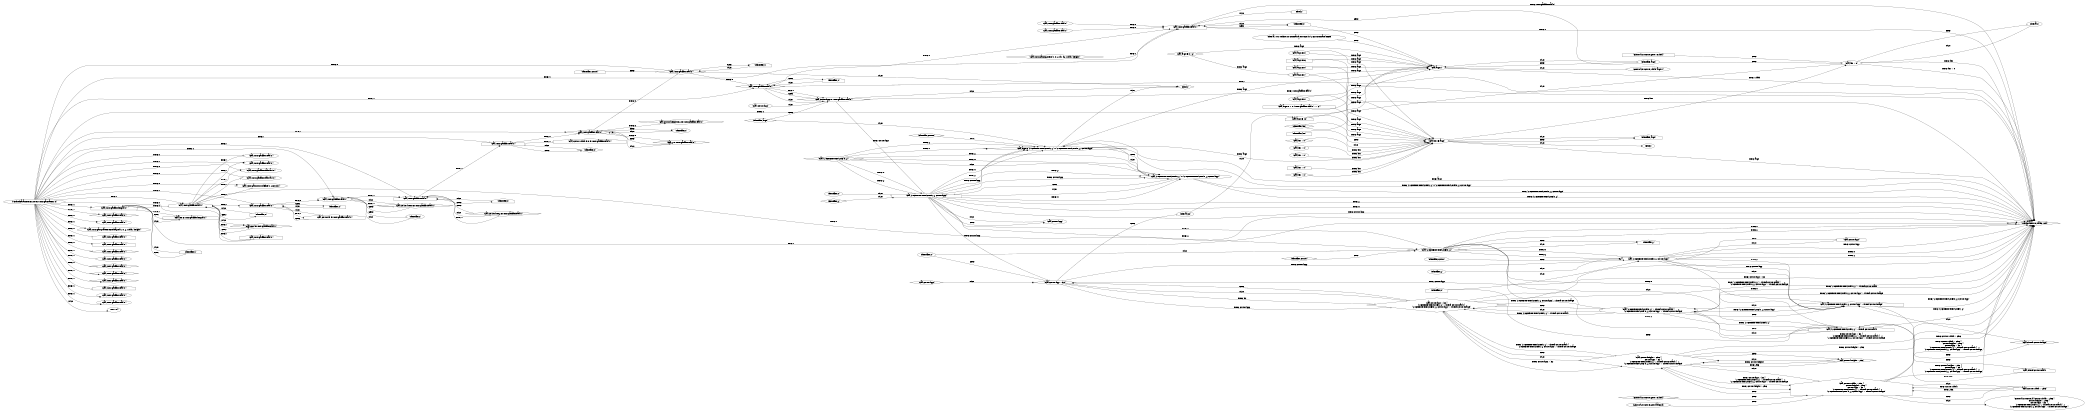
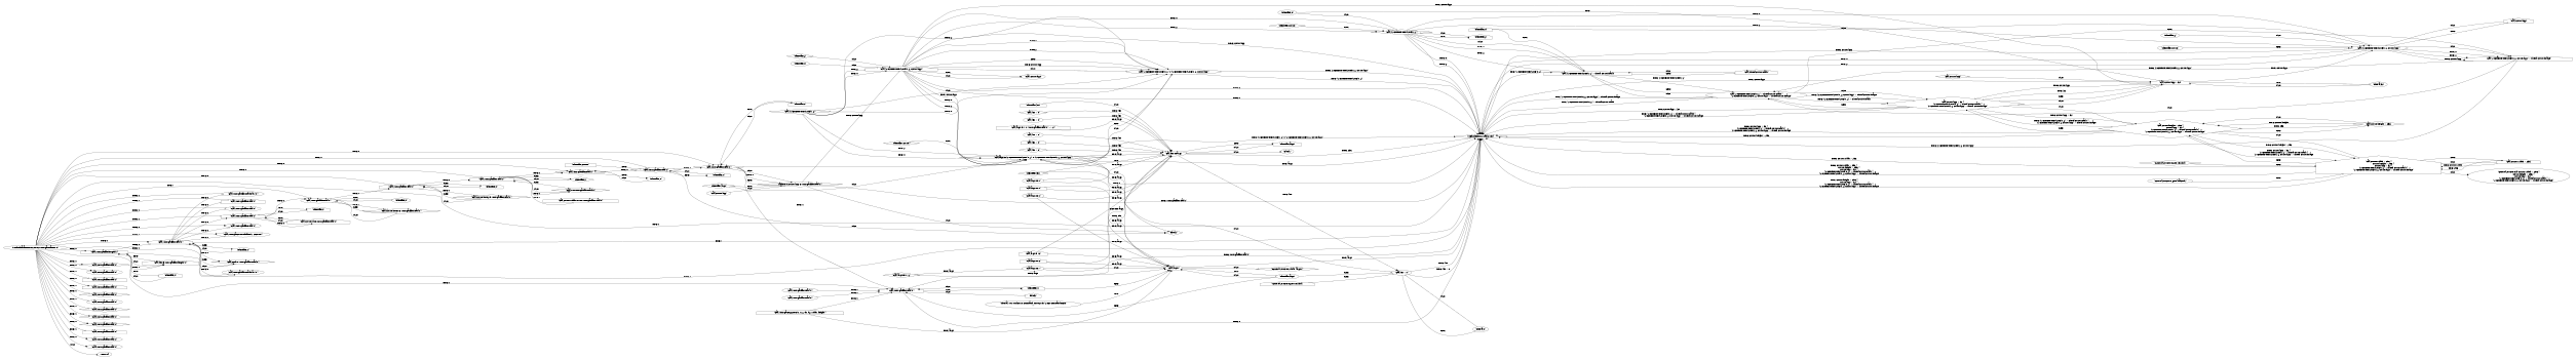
  digraph {
    rankdir=LR
    node [shape=ellipse]
    edge [arrowhead=odot]
    n1 [label="(Call,vmsvga_fifo_read(s))" shape=diamond]
    n2 [label="(Call,vmsvga_fifo_read(s))" shape=diamond]
    n3 [label="(Identifier,s)" shape=house]
    n4 [label="(Block,)" shape=diamond]
    n5 [label="(MethodReturn,static void)" shape=diamond]
    n6 [label="(Call,vmsvga_fifo_read(s))" shape=house]
-   n7 [label="(Call,cursor.bpp = vmsvga_fifo_read(s))" shape=diamond]
+   n7 [label="(Unknown,cursor.bpp = vmsvga_fifo_read(s))" shape=diamond]
    n8 [label="(Identifier,s)" shape=house]
    n9 [label="(Call,vmsvga_fifo_read(s))" shape=diamond]
    n10 [label="(Identifier,s)"]
-   n11 [label="(Call,cursor.height = y = vmsvga_fifo_read(s))" shape=diamond]
-   n12 [label="(Call,y = vmsvga_fifo_read(s))" shape=diamond]
    n13 [label="(Call,vmsvga_fifo_read(s))" shape=house]
    n14 [label="(Identifier,s)" shape=diamond]
+   n15 [label="(Call,x = vmsvga_fifo_read(s))" shape=diamond]
    n16 [label="(Call,cursor.width = x = vmsvga_fifo_read(s))" shape=house]
    n17 [label="(Call,vmsvga_fifo_read(s))" shape=house]
    n18 [label="(Call,cursor.hot_y = vmsvga_fifo_read(s))" shape=diamond]
    n19 [label="(Identifier,s)" shape=house]
    n20 [label="(Call,vmsvga_fifo_read(s))"]
    n21 [label="(Identifier,s)"]
    n22 [label="(Call,cursor.hot_x = vmsvga_fifo_read(s))" shape=diamond]
    n23 [label="(Call,vmsvga_fifo_read(s))" shape=house]
    n24 [label="(Identifier,s)" shape=house]
    n25 [label="(Call,cursor.id = vmsvga_fifo_read(s))" shape=house]
    n26 [label="(Call,vmsvga_fifo_read(s))" shape=house]
    n27 [label="(Call,vmsvga_cursor_define(s, &cursor))"]
    n28 [label="(Call,vmsvga_fifo_read_raw(s))"]
    n29 [label="(Call,vmsvga_fifo_read(s))"]
    n30 [label="(Call,cmd = vmsvga_fifo_read(s))" shape=diamond]
    n31 [label="(Call,vmsvga_fifo_read(s))" shape=house]
    n32 [label="(Call,vmsvga_fifo_read(s))"]
    n33 [label="(Identifier,s)" shape=house]
    n34 [label="(Call,vmsvga_fifo_read_raw(s))"]
    n35 [label="(Call,vmsvga_fifo_length(s))" shape=house]
    n36 [label="(Call,len = vmsvga_fifo_length(s))" shape=house]
    n37 [label="(Identifier,s)" shape=house]
    n38 [label="(MethodParameterIn,struct vmsvga_state_s *s)"]
    n39 [label="(Call,vmsvga_fifo_read(s))" shape=diamond]
    n40 [label="(Call,vmsvga_fifo_read(s))"]
-   n41 [label="(Call,vmsvga_update_rect_delayed(s, x, y, width, height))"]
    n42 [label="(Call,vmsvga_fifo_read(s))" shape=house]
    n43 [label="(Call,vmsvga_fifo_read(s))" shape=house]
    n44 [label="(Call,vmsvga_fifo_read(s))" shape=diamond]
    n45 [label="(Call,vmsvga_fifo_read(s))"]
    n46 [label="(Call,vmsvga_fifo_read(s))" shape=diamond]
    n47 [label="(Call,vmsvga_fifo_read(s))" shape=diamond]
    n48 [label="(Call,vmsvga_fifo_read(s))" shape=diamond]
    n49 [label="(Call,vmsvga_fifo_read(s))" shape=house]
    n50 [label="(Call,vmsvga_fifo_read(s))"]
    n51 [label="(Call,vmsvga_fifo_read(s))"]
    1000104
    n53 [label="(Identifier,s)" shape=house]
    n54 [label="(Block,)" shape=house]
-   n55 [label="(Call,vmsvga_copy_rect(s, x, y, dx, dy, width, height))" shape=diamond]
+   n55 [label="(Call,vmsvga_copy_rect(s, x, y, dx, dy, width, height))" shape=house]
    n56 [label="(Call,SVGA_PIXMAP_SIZE(x, y, cursor.bpp))" shape=house]
    n57 [label="(Call,args = SVGA_BITMAP_SIZE(x, y) + SVGA_PIXMAP_SIZE(x, y, cursor.bpp))" shape=diamond]
    n58 [label="(Call,SVGA_BITMAP_SIZE(x, y) + SVGA_PIXMAP_SIZE(x, y, cursor.bpp))"]
-   n59 [label="(Call,cursor.bpp > 32)" shape=diamond]
+   n59 [label="(Call,cursor.bpp > 32)" shape=house]
    n60 [label="(Call,SVGA_BITMAP_SIZE(x, y))" shape=diamond]
    n61 [label="(Call,cursor.bpp)"]
    n62 [label="(Call,len -= args)"]
    n63 [label="(Call,args--)"]
    n64 [label="(Call,cursor.bpp > 32 ||\n                SVGA_BITMAP_SIZE(x, y) > sizeof cursor.mask ||\n                SVGA_PIXMAP_SIZE(x, y, cursor.bpp) > sizeof cursor.image)" shape=diamond]
    n65 [label="(Call,SVGA_PIXMAP_SIZE(x, y, cursor.bpp))"]
    n66 [label="(Literal,32)"]
    n67 [label="(Call,SVGA_BITMAP_SIZE(x, y) > sizeof cursor.mask)" shape=house]
    n68 [label="(Identifier,y)" shape=house]
    n69 [label="(Call,len < 0)"]
    n70 [label="(Identifier,args)" shape=house]
    n71 [label="(Block,)"]
    n72 [label="(Identifier,args)"]
-   n73 [label="(ControlStructure,while (args--))"]
+   n73 [label="(ControlStructure,while (args--))" shape=diamond]
    n74 [label="(Literal,0)"]
    n75 [label="(Call,cursor.height > 256 ||\n                cursor.bpp > 32 ||\n                SVGA_BITMAP_SIZE(x, y) > sizeof cursor.mask ||\n                SVGA_PIXMAP_SIZE(x, y, cursor.bpp) > sizeof cursor.image)" shape=diamond]
    n76 [label="(Call,SVGA_BITMAP_SIZE(x, y) > sizeof cursor.mask ||\n                SVGA_PIXMAP_SIZE(x, y, cursor.bpp) > sizeof cursor.image)"]
    n77 [label="(Call,SVGA_PIXMAP_SIZE(x, y, cursor.bpp) > sizeof cursor.image)" shape=house]
    n78 [label="(Call,cursor.bpp)" shape=house]
    n79 [label="(Call,cursor.width > 256 ||\n                cursor.height > 256 ||\n                cursor.bpp > 32 ||\n                SVGA_BITMAP_SIZE(x, y) > sizeof cursor.mask ||\n                SVGA_PIXMAP_SIZE(x, y, cursor.bpp) > sizeof cursor.image)" shape=house]
    n80 [label="(Call,cursor.height > 256)" shape=diamond]
    n81 [label="(Call,cursor.width > 256)" shape=house]
    n82 [label="(ControlStructure,if (cursor.width > 256 ||\n                cursor.height > 256 ||\n                cursor.bpp > 32 ||\n                SVGA_BITMAP_SIZE(x, y) > sizeof cursor.mask ||\n                SVGA_PIXMAP_SIZE(x, y, cursor.bpp) > sizeof cursor.image))"]
-   n83 [label="(Call,sizeof cursor.image)" shape=diamond]
    n84 [label="(Call,sizeof cursor.mask)" shape=house]
    n85 [label="(Call,args = 0)"]
    n86 [label="(Call,len < 0)"]
    n87 [label="(Call,args = 0)"]
    n88 [label="(Call,vmsvga_fifo_read(s))"]
    n89 [label="(Call,len < 0)" shape=house]
    n90 [label="(Identifier,cursor)" shape=diamond]
    n91 [label="(Call,len < 0)" shape=diamond]
    n92 [label="(Identifier,args)" shape=diamond]
    n93 [label="(Call,args = 12)" shape=house]
    n94 [label="(Identifier,y)" shape=diamond]
    n95 [label="(ControlStructure,goto rewind;)" shape=house]
    n96 [label="(Identifier,len)" shape=diamond]
    n97 [label="(Identifier,len)" shape=house]
    n98 [label="(Identifier,cursor)" shape=house]
    n99 [label="(ControlStructure,goto rewind;)" shape=diamond]
    n100 [label="(Call,cursor.bpp)"]
    n101 [label="(Call,len < 0)" shape=diamond]
    n102 [label="(Call,SVGA_BITMAP_SIZE(x, y))" shape=diamond]
    n103 [label="(Call,vmsvga_fifo_read(s))"]
    n104 [label="(ControlStructure,goto badcmd;)"]
    n105 [label="(Identifier,cursor)"]
    n106 [label="(Identifier,y)"]
    n107 [label="(Call,len < 0)"]
    n108 [label="(Identifier,x)"]
    n109 [label="(Identifier,cursor)" shape=diamond]
    n110 [label="(Identifier,x)"]
    n111 [label="(Call,args = 6)" shape=house]
    n112 [label="(Call,args = 7)"]
    n113 [label="(Call,args = 0)" shape=house]
    n114 [label="(Call,args = x * y)" shape=diamond]
    n115 [label="(Call,args = 7 + (vmsvga_fifo_read(s) >> 2))" shape=house]
    n116 [label="(Literal,\"%s: Unknown command 0x%02x in SVGA command FIFO\n\")"]
    n117 [label="(Call,cursor.bpp)" shape=diamond]
    n118 [label="(Identifier,x)" shape=house]
    n1 -> n2 [arrowhead=dot label="DDG: s"]
    n1 -> n3 [arrowhead=box label="CFG: "]
    n1 -> n4 [arrowhead=box label="AST: "]
    n2 -> n5 [arrowhead=box label="DDG: s"]
    n2 -> n6 [arrowhead=dot label="DDG: s"]
    n2 -> n7 [arrowhead=dot label="AST: "]
    n2 -> n7 [arrowhead=dot label="DDG: s"]
    n2 -> n8 [arrowhead=dot label="CFG: "]
    n3 -> n1 [arrowhead=box label="AST: "]
    n6 -> n5 [arrowhead=box label="DDG: vmsvga_fifo_read(s)"]
    n6 -> n5 [arrowhead=dot label="DDG: s"]
    n6 -> n53 [arrowhead=box label="CFG: "]
    n6 -> n54 [label="AST: "]
    n7 -> n2 [label="CFG: "]
    n7 -> n4 [label="AST: "]
    n7 -> n5 [label="DDG: vmsvga_fifo_read(s)"]
    n7 -> n56 [label="DDG: cursor.bpp"]
    n8 -> n2 [arrowhead=box label="AST: "]
    n9 -> n1 [label="DDG: s"]
    n9 -> n10 [arrowhead=box label="CFG: "]
-   n9 -> n11 [arrowhead=dot label="DDG: s"]
-   n9 -> n12 [arrowhead=dot label="AST: "]
-   n9 -> n12 [label="DDG: s"]
    n10 -> n9 [arrowhead=box label="AST: "]
-   n12 -> n9 [arrowhead=dot label="CFG: "]
    n13 -> n9 [arrowhead=box label="DDG: s"]
    n13 -> n14 [arrowhead=dot label="CFG: "]
+   n13 -> n15 [label="AST: "]
+   n13 -> n15 [arrowhead=box label="DDG: s"]
    n13 -> n16 [label="DDG: s"]
    n14 -> n13 [label="AST: "]
+   n15 -> n13 [arrowhead=box label="CFG: "]
    n17 -> n13 [arrowhead=box label="DDG: s"]
    n17 -> n18 [label="AST: "]
    n17 -> n18 [label="DDG: s"]
    n17 -> n19 [arrowhead=dot label="CFG: "]
    n18 -> n17 [arrowhead=box label="CFG: "]
    n19 -> n17 [arrowhead=box label="AST: "]
    n20 -> n17 [arrowhead=box label="DDG: s"]
    n20 -> n21 [label="CFG: "]
    n20 -> n22 [label="AST: "]
    n20 -> n22 [label="DDG: s"]
    n21 -> n20 [arrowhead=dot label="AST: "]
    n22 -> n20 [label="CFG: "]
    n23 -> n20 [arrowhead=box label="DDG: s"]
    n23 -> n24 [arrowhead=dot label="CFG: "]
    n23 -> n25 [label="AST: "]
    n23 -> n25 [arrowhead=dot label="DDG: s"]
    n24 -> n23 [label="AST: "]
    n25 -> n23 [arrowhead=box label="CFG: "]
    n26 -> n5 [arrowhead=box label="DDG: s"]
    n26 -> n23 [arrowhead=dot label="DDG: s"]
    n26 -> n27 [label="DDG: s"]
    n26 -> n28 [label="DDG: s"]
    n26 -> n29 [label="DDG: s"]
    n26 -> n30 [arrowhead=box label="AST: "]
    n26 -> n30 [arrowhead=box label="DDG: s"]
    n26 -> n31 [label="DDG: s"]
    n26 -> n32 [label="DDG: s"]
    n26 -> n33 [arrowhead=dot label="CFG: "]
    n26 -> n34 [arrowhead=dot label="DDG: s"]
    n30 -> n26 [arrowhead=dot label="CFG: "]
    n33 -> n26 [arrowhead=box label="AST: "]
    n35 -> n5 [arrowhead=dot label="DDG: s"]
    n35 -> n26 [label="DDG: s"]
    n35 -> n36 [arrowhead=dot label="AST: "]
    n35 -> n36 [arrowhead=box label="DDG: s"]
    n35 -> n37 [label="CFG: "]
-   n36 -> n35 [label="CFG: "]
+   n36 -> n35 [arrowhead=box label="CFG: "]
    n37 -> n35 [arrowhead=dot label="AST: "]
    n38 -> n1 [label="DDG: s"]
    n38 -> n2 [arrowhead=dot label="DDG: s"]
    n38 -> n5 [arrowhead=box label="DDG: s"]
    n38 -> n6 [arrowhead=dot label="DDG: s"]
    n38 -> n9 [arrowhead=dot label="DDG: s"]
    n38 -> n13 [label="DDG: s"]
    n38 -> n17 [label="DDG: s"]
    n38 -> n20 [arrowhead=dot label="DDG: s"]
    n38 -> n23 [label="DDG: s"]
    n38 -> n26 [arrowhead=box label="DDG: s"]
    n38 -> n27 [arrowhead=box label="DDG: s"]
    n38 -> n28 [label="DDG: s"]
    n38 -> n29 [label="DDG: s"]
    n38 -> n31 [label="DDG: s"]
    n38 -> n32 [arrowhead=box label="DDG: s"]
    n38 -> n34 [label="DDG: s"]
    n38 -> n35 [arrowhead=dot label="DDG: s"]
    n38 -> n39 [arrowhead=dot label="DDG: s"]
    n38 -> n40 [arrowhead=box label="DDG: s"]
-   n38 -> n41 [arrowhead=dot label="DDG: s"]
    n38 -> n42 [label="DDG: s"]
    n38 -> n43 [arrowhead=dot label="DDG: s"]
    n38 -> n44 [label="DDG: s"]
    n38 -> n45 [label="DDG: s"]
    n38 -> n46 [label="DDG: s"]
    n38 -> n47 [arrowhead=dot label="DDG: s"]
    n38 -> n48 [arrowhead=box label="DDG: s"]
    n38 -> n49 [label="DDG: s"]
    n38 -> n50 [arrowhead=box label="DDG: s"]
    n38 -> n51 [arrowhead=box label="DDG: s"]
    n38 -> 1000104 [arrowhead=dot label="AST: "]
    n53 -> n6 [arrowhead=box label="AST: "]
    n53 -> n63 [arrowhead=box label="CFG: "]
    n55 -> n6 [arrowhead=dot label="DDG: s"]
    n56 -> n5 [arrowhead=box label="DDG: y"]
    n56 -> n5 [arrowhead=box label="DDG: x"]
    n56 -> n5 [arrowhead=box label="DDG: cursor.bpp"]
    n56 -> n57 [arrowhead=dot label="DDG: x"]
    n56 -> n57 [arrowhead=box label="DDG: y"]
    n56 -> n57 [arrowhead=box label="DDG: cursor.bpp"]
    n56 -> n58 [label="AST: "]
    n56 -> n58 [arrowhead=box label="DDG: x"]
    n56 -> n58 [arrowhead=dot label="DDG: y"]
    n56 -> n58 [arrowhead=dot label="DDG: cursor.bpp"]
    n56 -> n59 [label="DDG: cursor.bpp"]
    n56 -> n60 [label="DDG: x"]
    n56 -> n60 [arrowhead=box label="DDG: y"]
    n56 -> n61 [arrowhead=box label="CFG: "]
    n57 -> n4 [arrowhead=dot label="AST: "]
    n57 -> n5 [arrowhead=dot label="DDG: SVGA_BITMAP_SIZE(x, y) + SVGA_PIXMAP_SIZE(x, y, cursor.bpp)"]
    n57 -> n5 [arrowhead=box label="DDG: args"]
    n57 -> n58 [arrowhead=dot label="CFG: "]
    n57 -> n62 [label="DDG: args"]
    n57 -> n63 [label="DDG: args"]
    n58 -> n5 [arrowhead=dot label="DDG: SVGA_BITMAP_SIZE(x, y)"]
    n58 -> n5 [label="DDG: SVGA_PIXMAP_SIZE(x, y, cursor.bpp)"]
    n58 -> n56 [label="CFG: "]
    n58 -> n57 [arrowhead=box label="AST: "]
    n59 -> n5 [arrowhead=dot label="DDG: cursor.bpp"]
    n59 -> n64 [label="AST: "]
    n59 -> n64 [label="DDG: cursor.bpp"]
    n59 -> n64 [label="DDG: 32"]
    n59 -> n65 [arrowhead=dot label="DDG: cursor.bpp"]
    n59 -> n66 [label="CFG: "]
    n60 -> n5 [arrowhead=box label="DDG: x"]
    n60 -> n5 [label="DDG: y"]
    n60 -> n65 [label="DDG: x"]
    n60 -> n65 [arrowhead=box label="DDG: y"]
    n60 -> n67 [arrowhead=dot label="AST: "]
    n60 -> n67 [label="DDG: x"]
    n60 -> n67 [label="DDG: y"]
    n60 -> n68 [arrowhead=box label="CFG: "]
    n61 -> n56 [label="AST: "]
-   n62 -> n5 [label="DDG: args"]
+   n62 -> n5 [label="DDG: 256"]
    n62 -> n69 [arrowhead=box label="DDG: len"]
    n62 -> n70 [arrowhead=box label="CFG: "]
    n62 -> n71 [arrowhead=dot label="AST: "]
-   n63 -> n5 [arrowhead=box label="DDG: width"]
+   n63 -> n5 [arrowhead=box label="DDG: args"]
    n63 -> n72 [label="CFG: "]
    n63 -> n73 [label="AST: "]
    n64 -> n5 [arrowhead=dot label="DDG: cursor.bpp > 32"]
    n64 -> n5 [label="DDG: SVGA_BITMAP_SIZE(x, y) > sizeof cursor.mask ||\n                SVGA_PIXMAP_SIZE(x, y, cursor.bpp) > sizeof cursor.image"]
    n64 -> n59 [arrowhead=box label="CFG: "]
    n64 -> n75 [label="AST: "]
    n64 -> n75 [arrowhead=dot label="DDG: cursor.bpp > 32"]
    n64 -> n75 [label="DDG: SVGA_BITMAP_SIZE(x, y) > sizeof cursor.mask ||\n                SVGA_PIXMAP_SIZE(x, y, cursor.bpp) > sizeof cursor.image"]
    n64 -> n76 [label="CFG: "]
    n65 -> n5 [arrowhead=box label="DDG: cursor.bpp"]
    n65 -> n5 [arrowhead=box label="DDG: x"]
    n65 -> n5 [label="DDG: y"]
    n65 -> n77 [arrowhead=dot label="AST: "]
    n65 -> n77 [arrowhead=box label="DDG: x"]
    n65 -> n77 [arrowhead=box label="DDG: y"]
    n65 -> n77 [arrowhead=box label="DDG: cursor.bpp"]
    n65 -> n78 [label="CFG: "]
-   n66 -> n93 [arrowhead=dot label="AST: "]
-   n67 -> n5 [arrowhead=dot label="DDG: SVGA_BITMAP_SIZE(x, y)"]
+   n66 -> n59 [arrowhead=dot label="AST: "]
+   n5 -> n67 [arrowhead=dot label="DDG: SVGA_BITMAP_SIZE(x, y)"]
    n67 -> n76 [label="AST: "]
    n67 -> n76 [label="DDG: SVGA_BITMAP_SIZE(x, y)"]
    n67 -> n84 [label="CFG: "]
    n68 -> n60 [label="AST: "]
    n69 -> n5 [arrowhead=dot label="DDG: len < 0"]
    n69 -> n5 [arrowhead=dot label="DDG: len"]
    n69 -> n74 [label="CFG: "]
    n70 -> n62 [label="AST: "]
    n72 -> n6 [arrowhead=box label="CFG: "]
    n72 -> n63 [arrowhead=box label="AST: "]
    n72 -> n69 [label="CFG: "]
    n74 -> n69 [label="AST: "]
    n75 -> n5 [arrowhead=box label="DDG: cursor.bpp > 32 ||\n                SVGA_BITMAP_SIZE(x, y) > sizeof cursor.mask ||\n                SVGA_PIXMAP_SIZE(x, y, cursor.bpp) > sizeof cursor.image"]
    n75 -> n5 [label="DDG: cursor.height > 256"]
    n75 -> n64 [arrowhead=dot label="CFG: "]
    n75 -> n79 [label="AST: "]
    n75 -> n79 [arrowhead=box label="DDG: cursor.height > 256"]
    n75 -> n79 [arrowhead=dot label="DDG: cursor.bpp > 32 ||\n                SVGA_BITMAP_SIZE(x, y) > sizeof cursor.mask ||\n                SVGA_PIXMAP_SIZE(x, y, cursor.bpp) > sizeof cursor.image"]
    n75 -> n80 [arrowhead=box label="CFG: "]
    n76 -> n5 [arrowhead=box label="DDG: SVGA_PIXMAP_SIZE(x, y, cursor.bpp) > sizeof cursor.image"]
    n76 -> n5 [arrowhead=box label="DDG: SVGA_BITMAP_SIZE(x, y) > sizeof cursor.mask"]
    n76 -> n64 [arrowhead=box label="AST: "]
    n76 -> n64 [arrowhead=dot label="DDG: SVGA_BITMAP_SIZE(x, y) > sizeof cursor.mask"]
    n76 -> n64 [label="DDG: SVGA_PIXMAP_SIZE(x, y, cursor.bpp) > sizeof cursor.image"]
    n76 -> n67 [label="CFG: "]
    n76 -> n77 [arrowhead=box label="CFG: "]
    n77 -> n5 [arrowhead=box label="DDG: SVGA_PIXMAP_SIZE(x, y, cursor.bpp)"]
    n77 -> n76 [arrowhead=box label="AST: "]
    n77 -> n76 [arrowhead=box label="DDG: SVGA_PIXMAP_SIZE(x, y, cursor.bpp)"]
-   n77 -> n83 [label="CFG: "]
    n78 -> n65 [label="AST: "]
    n79 -> n5 [label="DDG: cursor.width > 256 ||\n                cursor.height > 256 ||\n                cursor.bpp > 32 ||\n                SVGA_BITMAP_SIZE(x, y) > sizeof cursor.mask ||\n                SVGA_PIXMAP_SIZE(x, y, cursor.bpp) > sizeof cursor.image"]
    n79 -> n5 [arrowhead=dot label="DDG: cursor.height > 256 ||\n                cursor.bpp > 32 ||\n                SVGA_BITMAP_SIZE(x, y) > sizeof cursor.mask ||\n                SVGA_PIXMAP_SIZE(x, y, cursor.bpp) > sizeof cursor.image"]
    n79 -> n5 [arrowhead=box label="DDG: cursor.width > 256"]
    n79 -> n75 [arrowhead=box label="CFG: "]
    n79 -> n81 [arrowhead=dot label="CFG: "]
    n79 -> n82 [arrowhead=box label="AST: "]
    n80 -> n75 [arrowhead=box label="AST: "]
    n80 -> n75 [arrowhead=box label="DDG: cursor.height"]
    n80 -> n75 [label="DDG: 256"]
    n81 -> n79 [label="AST: "]
    n81 -> n79 [arrowhead=dot label="DDG: cursor.width"]
    n81 -> n79 [arrowhead=dot label="DDG: 256"]
-   n83 -> n77 [arrowhead=box label="AST: "]
-   n84 -> n67 [arrowhead=dot label="PIXMAP: "]
+   n84 -> n67 [arrowhead=dot label="AST: "]
    n85 -> n62 [label="DDG: args"]
    n85 -> n63 [arrowhead=box label="DDG: args"]
    n86 -> n62 [label="DDG: len"]
    n87 -> n62 [arrowhead=box label="DDG: args"]
    n87 -> n63 [arrowhead=dot label="DDG: args"]
    n88 -> n6 [arrowhead=box label="DDG: s"]
    n89 -> n62 [arrowhead=box label="DDG: len"]
    n90 -> n60 [arrowhead=box label="CFG: "]
    n91 -> n62 [arrowhead=box label="DDG: len"]
    n92 -> n7 [arrowhead=dot label="CFG: "]
    n92 -> n57 [arrowhead=dot label="AST: "]
    n93 -> n62 [arrowhead=box label="DDG: args"]
    n93 -> n63 [label="DDG: args"]
    n94 -> n56 [arrowhead=dot label="AST: "]
    n95 -> n69 [label="CFG: "]
    n96 -> n62 [arrowhead=box label="CFG: "]
    n96 -> n69 [label="AST: "]
    n97 -> n62 [arrowhead=dot label="AST: "]
    n98 -> n1 [label="CFG: "]
    n99 -> n79 [arrowhead=dot label="CFG: "]
    n100 -> n7 [label="AST: "]
    n101 -> n62 [arrowhead=box label="DDG: len"]
    n102 -> n56 [arrowhead=dot label="DDG: x"]
    n102 -> n56 [label="DDG: y"]
    n102 -> n57 [arrowhead=box label="DDG: x"]
    n102 -> n57 [arrowhead=dot label="DDG: y"]
    n102 -> n58 [arrowhead=dot label="AST: "]
    n102 -> n58 [arrowhead=dot label="DDG: x"]
    n102 -> n58 [arrowhead=box label="DDG: y"]
    n103 -> n6 [arrowhead=dot label="DDG: s"]
    n104 -> n79 [label="CFG: "]
    n105 -> n65 [arrowhead=dot label="CFG: "]
    n106 -> n65 [arrowhead=dot label="AST: "]
    n107 -> n62 [arrowhead=box label="DDG: len"]
    n108 -> n59 [label="CFG: "]
    n108 -> n60 [label="AST: "]
    n109 -> n57 [arrowhead=dot label="CFG: "]
    n110 -> n56 [label="AST: "]
-   n111 -> n62 [label="DDG: args"]
+   n111 -> n62 [label="BITMAP: args"]
    n111 -> n63 [label="DDG: args"]
-   n112 -> n62 [label="DDG: args"]
-   n112 -> n63 [arrowhead=dot label="DDG: args"]
+   n112 -> n62 [label="DDG: 256"]
+   n112 -> n63 [arrowhead=dot label="AST: "]
    n113 -> n62 [arrowhead=box label="DDG: args"]
    n113 -> n63 [arrowhead=dot label="DDG: args"]
    n114 -> n63 [arrowhead=box label="DDG: args"]
    n114 -> n112 [label="DDG: args"]
    n115 -> n62 [arrowhead=dot label="DDG: args"]
-   n115 -> n63 [arrowhead=box label="DDG: args"]
+   n55 -> n63 [arrowhead=box label="DDG: args"]
    n116 -> n63 [arrowhead=box label="CFG: "]
    n117 -> n59 [arrowhead=box label="AST: "]
    n118 -> n65 [arrowhead=box label="AST: "]
    n118 -> n67 [label="CFG: "]
  }
